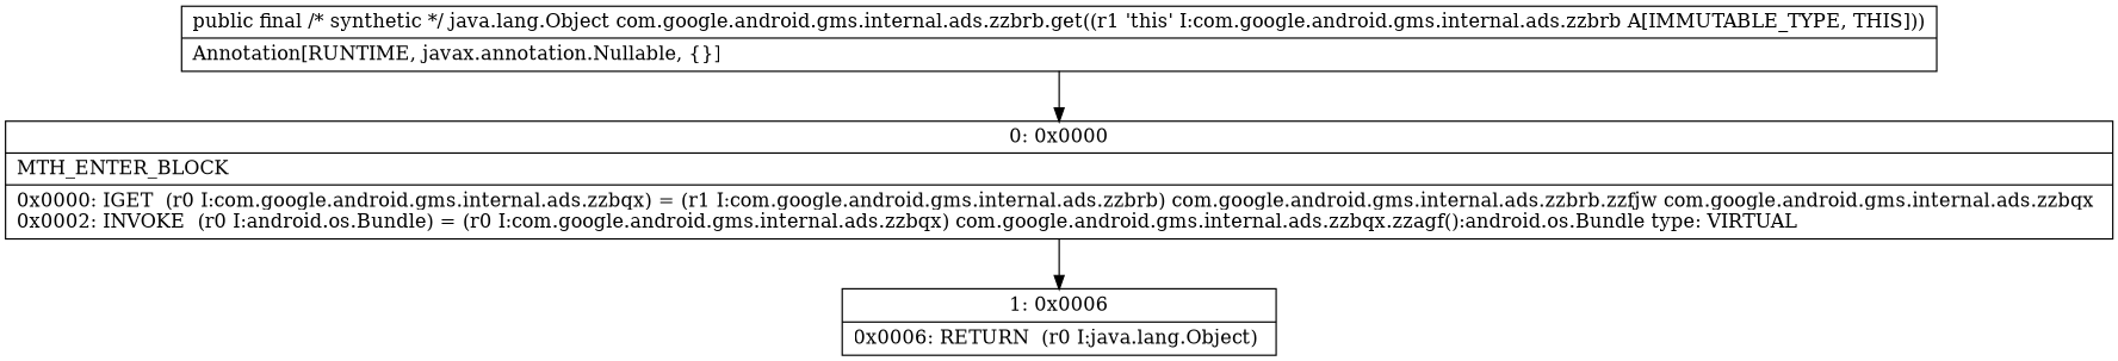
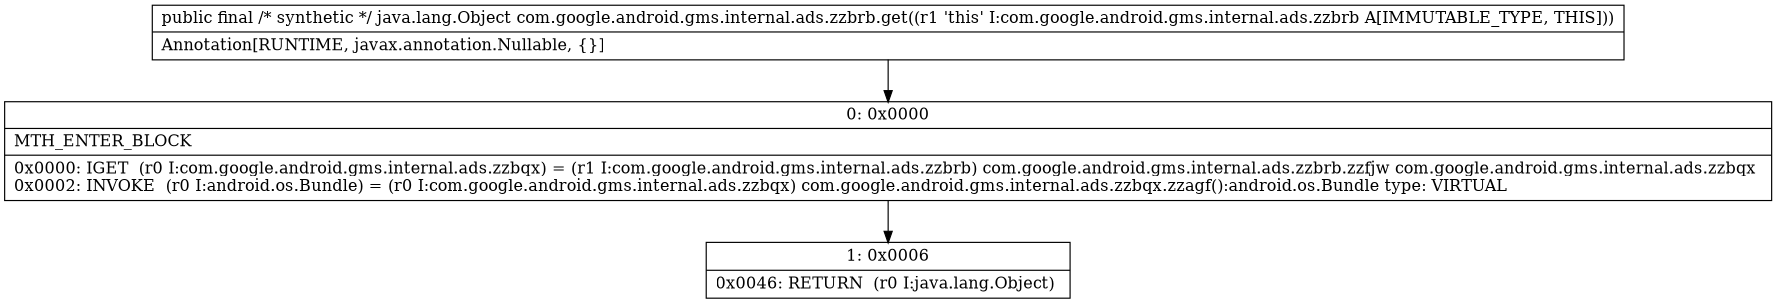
  digraph {
    node [shape=record]
    n1 [label="{0\:\ 0x0000|MTH_ENTER_BLOCK\l|0x0000: IGET  (r0 I:com.google.android.gms.internal.ads.zzbqx) = (r1 I:com.google.android.gms.internal.ads.zzbrb) com.google.android.gms.internal.ads.zzbrb.zzfjw com.google.android.gms.internal.ads.zzbqx \l0x0002: INVOKE  (r0 I:android.os.Bundle) = (r0 I:com.google.android.gms.internal.ads.zzbqx) com.google.android.gms.internal.ads.zzbqx.zzagf():android.os.Bundle type: VIRTUAL \l}"]
-   n2 [label="{1\:\ 0x0006|0x0006: RETURN  (r0 I:java.lang.Object) \l}"]
+   n2 [label="{1\:\ 0x0006|0x0046: RETURN  (r0 I:java.lang.Object) \l}"]
    n3 [label="{public final \/* synthetic *\/ java.lang.Object com.google.android.gms.internal.ads.zzbrb.get((r1 'this' I:com.google.android.gms.internal.ads.zzbrb A[IMMUTABLE_TYPE, THIS]))  | Annotation[RUNTIME, javax.annotation.Nullable, \{\}]\l}"]
    n1 -> n2
    n3 -> n1
  }
